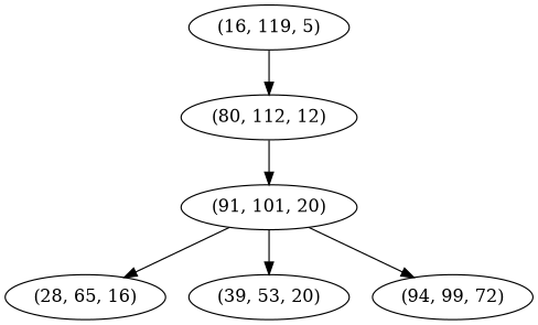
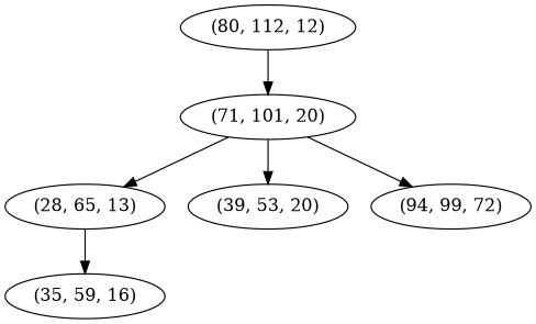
  digraph {
-   "(16, 119, 5)"
    "(80, 112, 12)"
-   "(28, 65, 13)" [label="(28, 65, 16)"]
-   "(91, 101, 20)"
+   "(28, 65, 13)"
+   "(35, 59, 16)"
+   "(91, 101, 20)" [label="(71, 101, 20)"]
    "(39, 53, 20)"
    n7 [label="(94, 99, 72)"]
-   "(16, 119, 5)" -> "(80, 112, 12)"
    "(80, 112, 12)" -> "(91, 101, 20)"
+   "(28, 65, 13)" -> "(35, 59, 16)"
    "(91, 101, 20)" -> "(28, 65, 13)"
    "(91, 101, 20)" -> "(39, 53, 20)"
    "(91, 101, 20)" -> n7
  }
